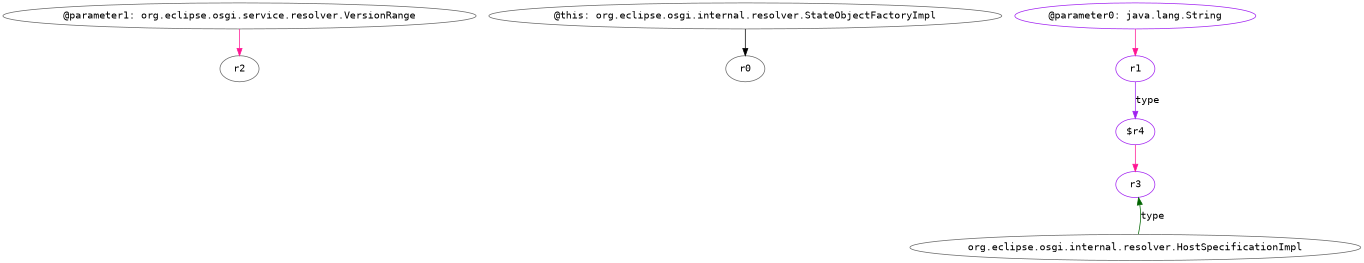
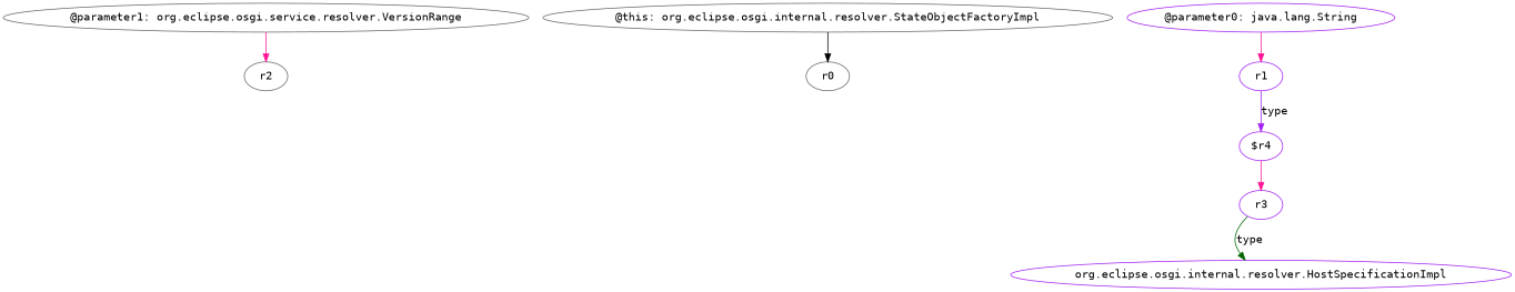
  digraph {
    fontname="DejaVu Sans Mono"
    node [color=purple fontname="DejaVu Sans Mono"]
    edge [color=deeppink fontname="DejaVu Sans Mono"]
    n1 [color=gray40 label="@parameter1: org.eclipse.osgi.service.resolver.VersionRange"]
    n2 [color=gray40 label=r2]
    n3 [color=gray40 label="@this: org.eclipse.osgi.internal.resolver.StateObjectFactoryImpl"]
    n4 [color=gray40 label=r0]
    n5 [label="$r4"]
    n6 [label=r3]
    n7 [label="@parameter0: java.lang.String"]
    n8 [label=r1]
-   n9 [color=gray40 label="org.eclipse.osgi.internal.resolver.HostSpecificationImpl"]
+   n9 [label="org.eclipse.osgi.internal.resolver.HostSpecificationImpl"]
    n1 -> n2
    n3 -> n4 [color=black]
    n5 -> n6
    n7 -> n8
    n8 -> n5 [color=purple label=type]
-   n9 -> n6 [color=darkgreen label=type]
+   n6 -> n9 [color=darkgreen label=type]
  }
